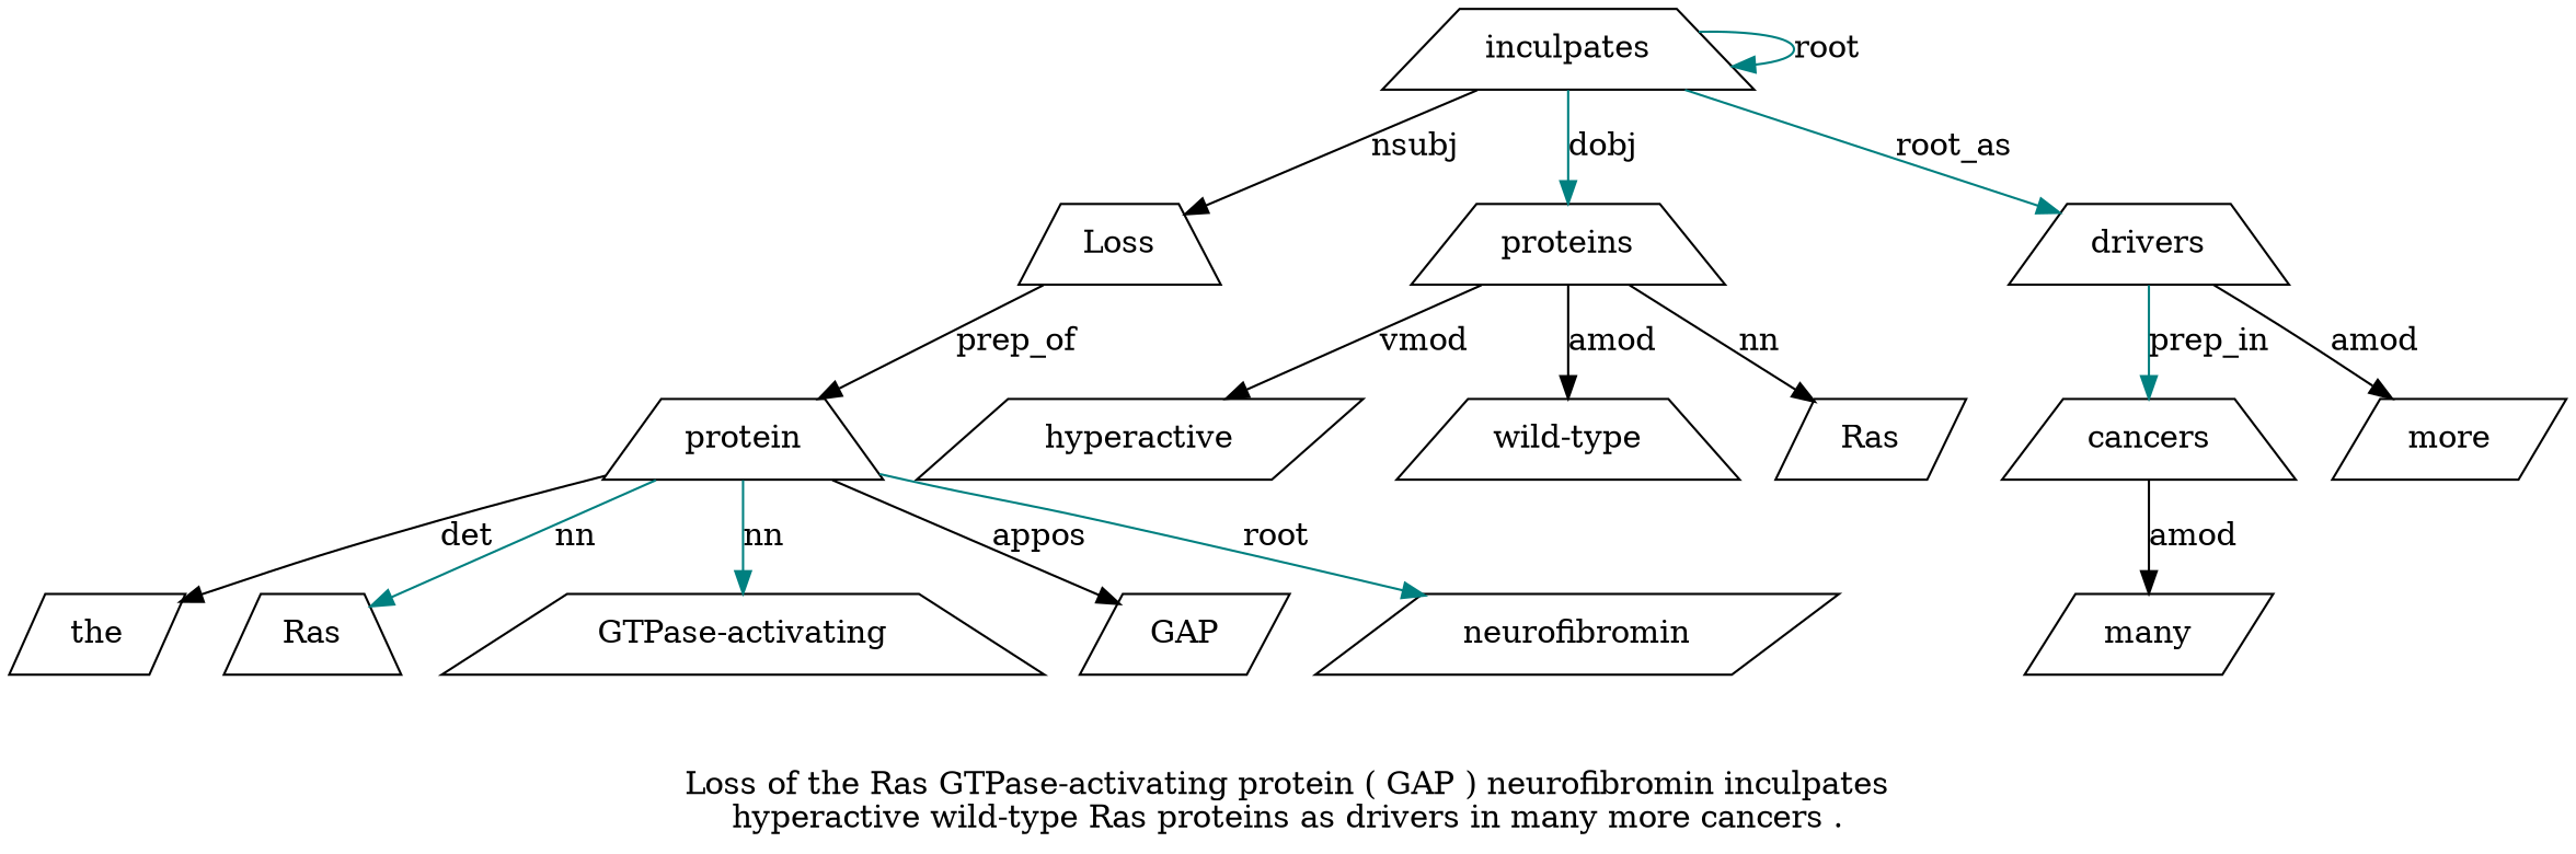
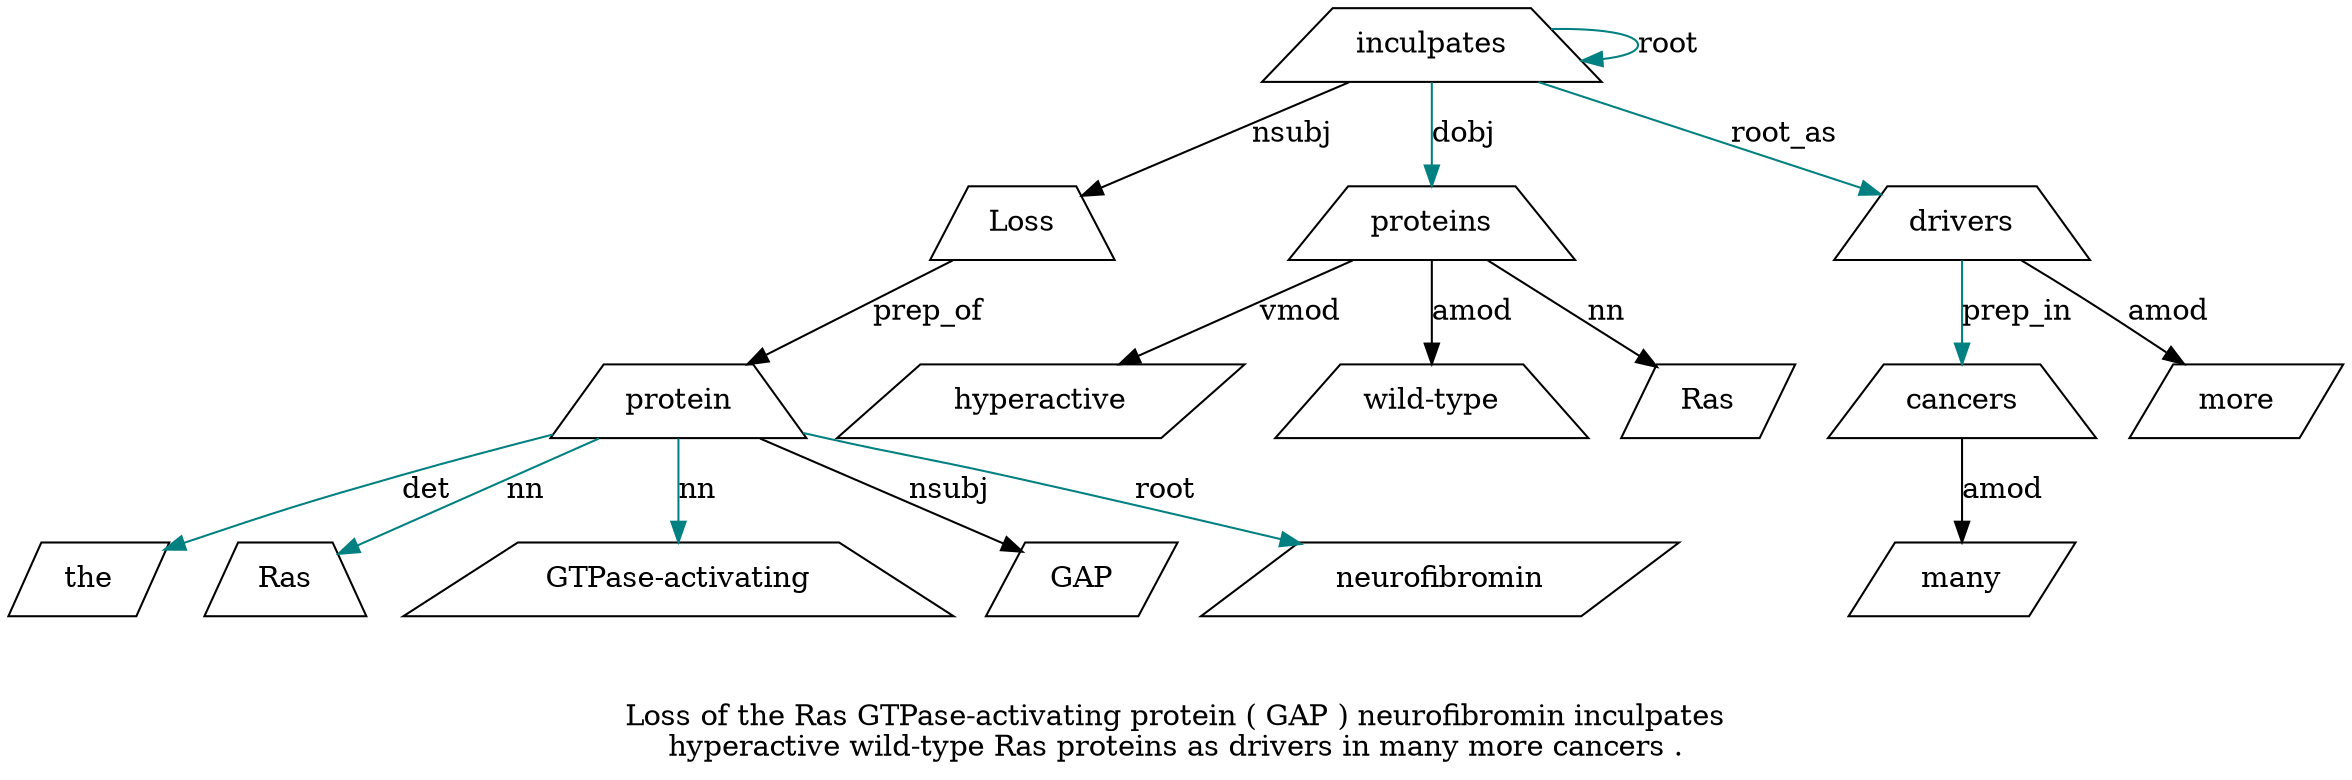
  digraph {
    label="Loss of the Ras GTPase-activating protein ( GAP ) neurofibromin inculpates\nhyperactive wild-type Ras proteins as drivers in many more cancers ."
    node [fillcolor=white shape=trapezium style=filled]
    edge [color=teal]
    n1 [label=inculpates]
    n2 [label=Loss]
    n3 [label=proteins]
    n4 [label=drivers]
    n5 [label=protein]
    n6 [label=hyperactive shape=parallelogram]
    n7 [label="wild-type"]
    n8 [label=Ras shape=parallelogram]
    n9 [label=cancers]
    n10 [label=more shape=parallelogram]
    n11 [label=the shape=parallelogram]
    n12 [label=Ras]
    n13 [label="GTPase-activating"]
    n14 [label=GAP shape=parallelogram]
    n15 [label=neurofibromin shape=parallelogram]
    n16 [label=many shape=parallelogram]
    n1 -> n1 [label=root]
    n1 -> n2 [color=black label=nsubj]
    n1 -> n3 [label=dobj]
    n1 -> n4 [label=root_as]
    n2 -> n5 [color=black label=prep_of]
    n3 -> n6 [color=black label=vmod]
    n3 -> n7 [color=black label=amod]
    n3 -> n8 [color=black label=nn]
    n4 -> n9 [label=prep_in]
    n4 -> n10 [color=black label=amod]
-   n5 -> n11 [color=black label=det]
+   n5 -> n11 [label=det]
    n5 -> n12 [label=nn]
    n5 -> n13 [label=nn]
-   n5 -> n14 [color=black label=appos]
+   n5 -> n14 [color=black label=nsubj]
    n5 -> n15 [label=root]
    n9 -> n16 [color=black label=amod]
  }
